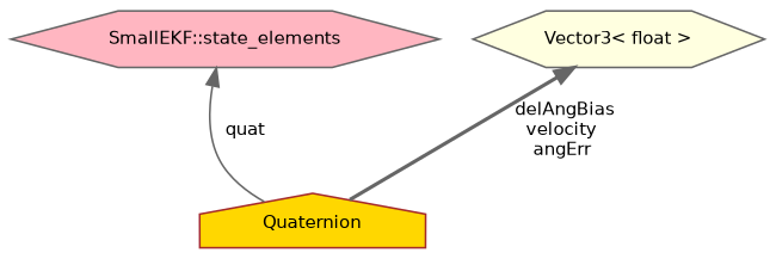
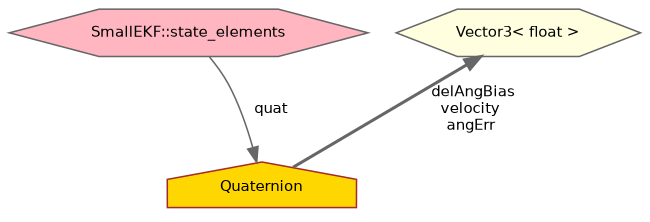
  digraph {
    node [color=gray40 fontname=Helvetica fontsize=10 shape=hexagon style=filled]
    edge [color=gray40 dir=back fontname=Helvetica fontsize=10 labelfontname=Helvetica labelfontsize=10]
    n1 [fillcolor=lightpink fontcolor=black height=0.2 label="SmallEKF::state_elements" width=0.4]
    n2 [color=brown fillcolor=gold height=0.2 label=Quaternion shape=house width=0.4]
    n3 [fillcolor=lightyellow height=0.2 label="Vector3\< float \>" width=0.4]
-   n1 -> n2 [label=" quat" style=solid]
+   n2 -> n1 [label=" quat" style=solid]
    n3 -> n2 [label=" delAngBias\nvelocity\nangErr" style=bold]
  }
